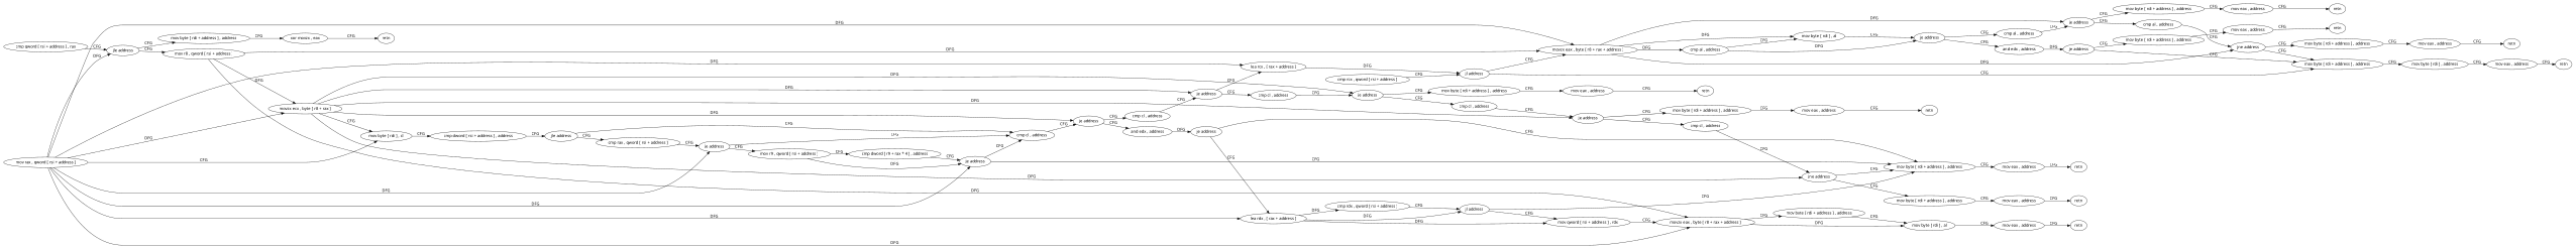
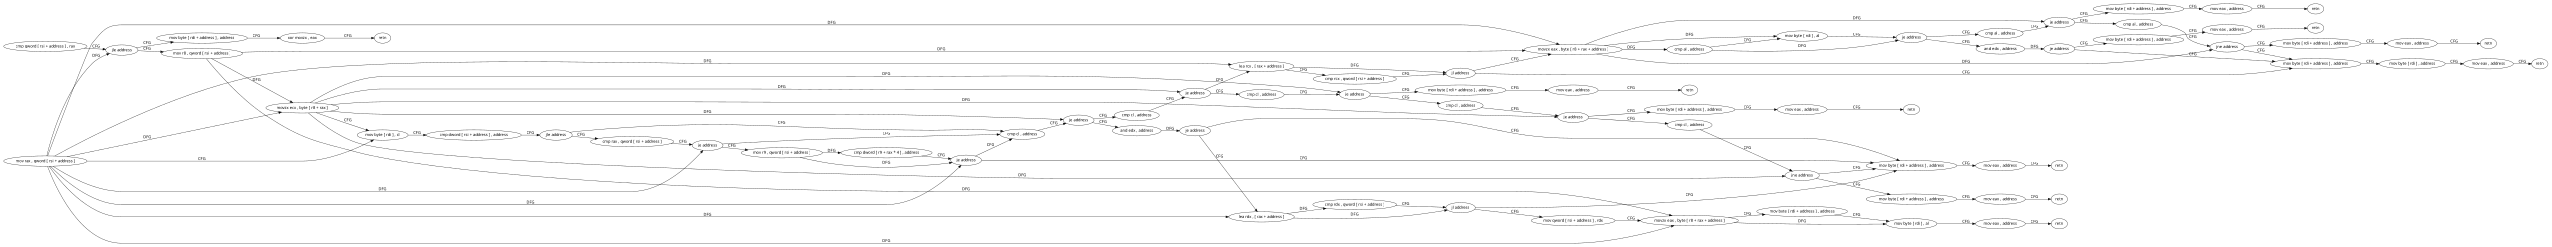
  digraph {
    fontname="Noto Sans"
    rankdir=LR
    node [fontname="Noto Sans"]
    edge [fontname="Noto Sans"]
    n1 [label="mov rax , qword [ rsi + address ]"]
    n2 [label="jle address"]
    n3 [label="movzx ecx , byte [ r8 + rax ]"]
    n4 [label="je address"]
    n5 [label="lea rdx , [ rax + address ]"]
    n6 [label="lea rcx , [ rax + address ]"]
    n7 [label="je address"]
    n8 [label="movzx eax , byte [ r8 + rax + address ]"]
    n9 [label="movzx eax , byte [ r8 + rax + address ]"]
    n10 [label="mov byte [ rdi ] , cl"]
    n11 [label="cmp qword [ rsi + address ] , rax"]
    n12 [label="mov byte [ rdi + address ] , address"]
    n13 [label="mov r8 , qword [ rsi + address ]"]
    n14 [label="je address"]
    n15 [label="je address"]
    n16 [label="je address"]
    n17 [label="je address"]
    n18 [label="jne address"]
    n19 [label="cmp cl , address"]
    n20 [label="mov r9 , qword [ rsi + address ]"]
    n21 [label="cmp rdx , qword [ rsi + address ]"]
    n22 [label="jl address"]
    n23 [label="mov qword [ rsi + address ] , rdx"]
    n24 [label="cmp rcx , qword [ rsi + address ]"]
    n25 [label="jl address"]
    n26 [label="mov byte [ rdi + address ] , address"]
    n27 [label="cmp al , address"]
    n28 [label="mov byte [ rdi ] , al"]
    n29 [label="je address"]
    n30 [label="jne address"]
    n31 [label="mov byte [ rdi + address ] , address"]
    n32 [label="mov byte [ rdi ] , al"]
    n33 [label="xor movzx , eax"]
    n34 [label=retn]
    n35 [label="cmp dword [ rsi + address ] , address"]
    n36 [label="and edx , address"]
    n37 [label="cmp cl , address"]
    n38 [label="cmp cl , address"]
    n39 [label="mov byte [ rdi + address ] , address"]
    n40 [label="cmp cl , address"]
    n41 [label="mov byte [ rdi + address ] , address"]
    n42 [label="cmp cl , address"]
    n43 [label="mov byte [ rdi + address ] , address"]
    n44 [label="jle address"]
    n45 [label="cmp rax , qword [ rsi + address ]"]
    n46 [label="je address"]
    n47 [label="cmp dword [ r9 + rax * 4 ] , address"]
    n48 [label="mov eax , address"]
    n49 [label=retn]
    n50 [label="mov byte [ rdi + address ] , address"]
    n51 [label="mov byte [ rdi ] , address"]
    n52 [label="je address"]
    n53 [label="mov byte [ rdi + address ] , address"]
    n54 [label="cmp al , address"]
    n55 [label="mov byte [ rdi + address ] , address"]
    n56 [label="mov eax , address"]
    n57 [label="mov eax , address"]
    n58 [label=retn]
    n59 [label="mov eax , address"]
    n60 [label=retn]
    n61 [label="and edx , address"]
    n62 [label="cmp al , address"]
    n63 [label="je address"]
    n64 [label="mov byte [ rdi + address ] , address"]
    n65 [label=retn]
    n66 [label="mov eax , address"]
    n67 [label=retn]
    n68 [label="mov eax , address"]
    n69 [label=retn]
    n70 [label="mov eax , address"]
    n71 [label=retn]
    n72 [label="mov eax , address"]
    n73 [label=retn]
    n74 [label="mov eax , address"]
    n75 [label=retn]
    n1 -> n2 [label=DFG]
    n1 -> n3 [label=DFG]
    n1 -> n4 [label=DFG]
    n1 -> n5 [label=DFG]
    n1 -> n6 [label=DFG]
    n1 -> n7 [label=DFG]
    n1 -> n8 [label=DFG]
    n1 -> n9 [label=DFG]
    n1 -> n10 [label=CFG]
    n2 -> n12 [label=CFG]
    n2 -> n13 [label=CFG]
    n3 -> n10 [label=CFG]
    n3 -> n14 [label=DFG]
    n3 -> n15 [label=DFG]
    n3 -> n16 [label=DFG]
    n3 -> n17 [label=DFG]
    n3 -> n18 [label=DFG]
    n4 -> n19 [label=CFG]
    n4 -> n20 [label=CFG]
    n5 -> n21 [label=DFG]
    n5 -> n22 [label=DFG]
-   n5 -> n23 [label=DFG]
+   n6 -> n24 [label=CFG]
    n6 -> n25 [label=DFG]
    n7 -> n19 [label=CFG]
    n7 -> n26 [label=CFG]
    n8 -> n27 [label=DFG]
    n8 -> n28 [label=DFG]
    n8 -> n29 [label=DFG]
    n8 -> n30 [label=DFG]
    n9 -> n31 [label=CFG]
    n9 -> n32 [label=DFG]
    n10 -> n35 [label=CFG]
    n11 -> n2 [label=CFG]
    n12 -> n33 [label=CFG]
    n13 -> n3 [label=DFG]
    n13 -> n8 [label=DFG]
    n13 -> n9 [label=DFG]
    n14 -> n36 [label=CFG]
    n14 -> n37 [label=CFG]
    n15 -> n6 [label=CFG]
    n15 -> n38 [label=CFG]
    n16 -> n39 [label=CFG]
    n16 -> n40 [label=CFG]
    n17 -> n41 [label=CFG]
    n17 -> n42 [label=CFG]
    n18 -> n26 [label=CFG]
    n18 -> n43 [label=CFG]
    n19 -> n14 [label=CFG]
    n20 -> n7 [label=DFG]
-   n20 -> n47 [label=CFG]
+   n20 -> n47 [label=DFG]
    n21 -> n22 [label=CFG]
    n22 -> n23 [label=CFG]
    n22 -> n26 [label=CFG]
    n23 -> n9 [label=CFG]
    n24 -> n25 [label=CFG]
    n25 -> n8 [label=CFG]
    n25 -> n50 [label=CFG]
    n26 -> n48 [label=CFG]
    n27 -> n28 [label=CFG]
    n27 -> n52 [label=DFG]
    n28 -> n52 [label=CFG]
    n29 -> n53 [label=CFG]
    n29 -> n54 [label=CFG]
    n30 -> n50 [label=CFG]
    n30 -> n55 [label=CFG]
    n31 -> n32 [label=CFG]
    n32 -> n59 [label=CFG]
    n33 -> n34 [label=CFG]
    n35 -> n44 [label=CFG]
    n36 -> n46 [label=DFG]
    n37 -> n15 [label=CFG]
    n38 -> n16 [label=CFG]
    n39 -> n57 [label=CFG]
    n40 -> n17 [label=CFG]
    n41 -> n66 [label=CFG]
    n42 -> n18 [label=CFG]
    n43 -> n72 [label=CFG]
    n44 -> n19 [label=CFG]
    n44 -> n45 [label=CFG]
    n45 -> n4 [label=CFG]
    n46 -> n5 [label=CFG]
    n46 -> n26 [label=CFG]
    n47 -> n7 [label=CFG]
    n48 -> n49 [label=CFG]
    n50 -> n51 [label=CFG]
    n51 -> n56 [label=CFG]
    n52 -> n61 [label=CFG]
    n52 -> n62 [label=CFG]
    n53 -> n70 [label=CFG]
    n54 -> n30 [label=CFG]
    n55 -> n74 [label=CFG]
    n56 -> n65 [label=CFG]
    n57 -> n58 [label=CFG]
    n59 -> n60 [label=CFG]
    n61 -> n63 [label=DFG]
    n62 -> n29 [label=CFG]
    n63 -> n50 [label=CFG]
    n63 -> n64 [label=CFG]
    n64 -> n68 [label=CFG]
    n66 -> n67 [label=CFG]
    n68 -> n69 [label=CFG]
    n70 -> n71 [label=CFG]
    n72 -> n73 [label=CFG]
    n74 -> n75 [label=CFG]
  }
